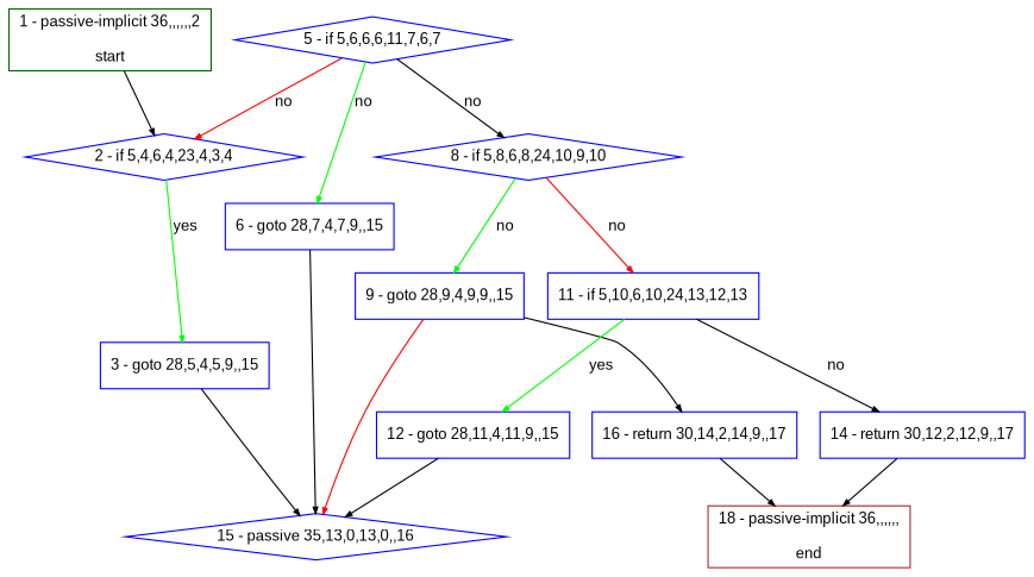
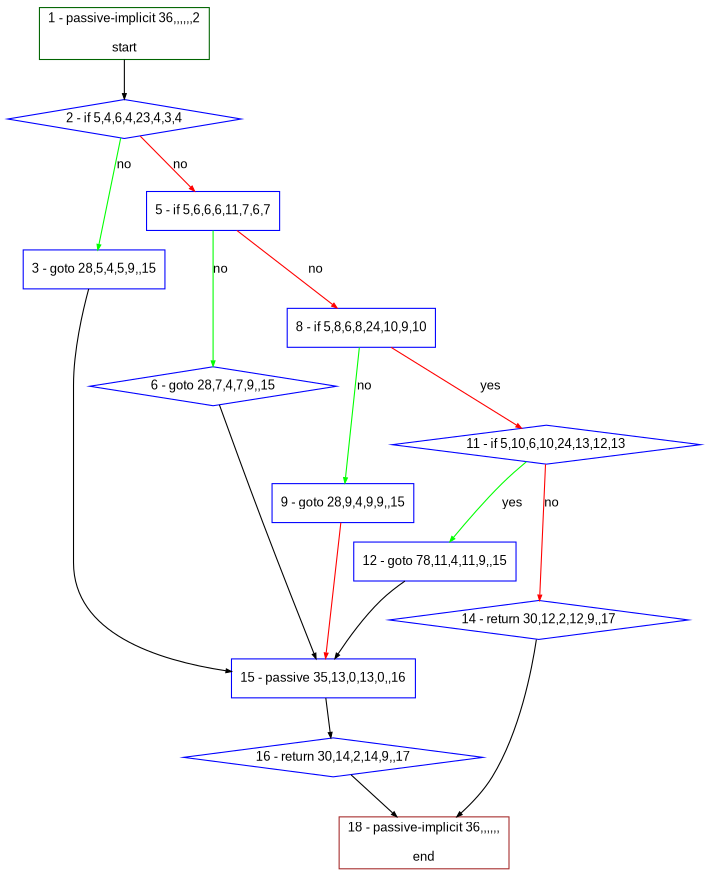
  digraph {
    bgcolor=white
    compound=true
    fillcolor="#FFFFCC"
    fontname=Arial
    fontsize=12
    pack=true
    packmode=clust
    style="rounded,filled"
    node [color="#0000ff" compound=true fillcolor="#ffffff" fixedsize=false fontname=Arial fontsize=12 node_initialized=no shape=box style=filled]
    edge [arrowhead=normal arrowsize=0.5 arrowtail=none color="#000000" compound=true dir=forward fontcolor=black fontname=Arial fontsize=12]
    n1 [label="2 - if 5,4,6,4,23,4,3,4" shape=diamond]
    n2 [label="3 - goto 28,5,4,5,9,,15"]
-   n3 [label="5 - if 5,6,6,6,11,7,6,7" shape=diamond]
-   n4 [label="15 - passive 35,13,0,13,0,,16" shape=diamond]
-   n5 [label="6 - goto 28,7,4,7,9,,15"]
-   n6 [label="8 - if 5,8,6,8,24,10,9,10" shape=diamond]
+   n3 [label="5 - if 5,6,6,6,11,7,6,7"]
+   n4 [label="15 - passive 35,13,0,13,0,,16"]
+   n5 [label="6 - goto 28,7,4,7,9,,15" shape=diamond]
+   n6 [label="8 - if 5,8,6,8,24,10,9,10"]
    n7 [color="#006400" label="1 - passive-implicit 36,,,,,,2\n\nstart"]
-   n8 [label="16 - return 30,14,2,14,9,,17"]
+   n8 [label="16 - return 30,14,2,14,9,,17" shape=diamond]
    n9 [label="9 - goto 28,9,4,9,9,,15"]
-   n10 [label="11 - if 5,10,6,10,24,13,12,13"]
+   n10 [label="11 - if 5,10,6,10,24,13,12,13" shape=diamond]
    n11 [color="#a52a2a" label="18 - passive-implicit 36,,,,,,\n\nend"]
-   n12 [label="12 - goto 28,11,4,11,9,,15"]
-   n13 [label="14 - return 30,12,2,12,9,,17"]
-   n1 -> n2 [color="#00ff00" label=yes]
-   n3 -> n1 [color="#ff0000" label=no]
+   n12 [label="12 - goto 78,11,4,11,9,,15"]
+   n13 [label="14 - return 30,12,2,12,9,,17" shape=diamond]
+   n1 -> n2 [color="#00ff00" label=no]
+   n1 -> n3 [color="#ff0000" label=no]
    n2 -> n4
    n3 -> n5 [color="#00ff00" label=no]
-   n3 -> n6 [label=no]
-   n9 -> n8
+   n3 -> n6 [color="#ff0000" label=no]
+   n4 -> n8
    n5 -> n4
    n6 -> n9 [color="#00ff00" label=no]
-   n6 -> n10 [color="#ff0000" label=no]
+   n6 -> n10 [color="#ff0000" label=yes]
    n7 -> n1
    n8 -> n11
    n9 -> n4 [color="#ff0000"]
    n10 -> n12 [color="#00ff00" label=yes]
-   n10 -> n13 [label=no]
+   n10 -> n13 [color="#ff0000" label=no]
    n12 -> n4
    n13 -> n11
  }
